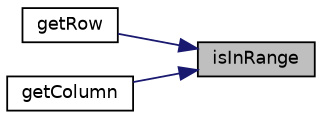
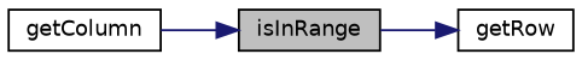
  digraph {
    rankdir=LR
    node [color=black fillcolor=white fontname=Helvetica fontsize=10 shape=record style=filled]
    edge [color=midnightblue fontname=Helvetica fontsize=10 labelfontname=Helvetica labelfontsize=10 style=solid]
    n1 [fillcolor=grey75 fontcolor=black height=0.2 label=isInRange width=0.4]
    n2 [height=0.2 label=getRow width=0.4]
    n3 [height=0.2 label=getColumn width=0.4]
-   n2 -> n1
+   n1 -> n2
    n3 -> n1
  }
